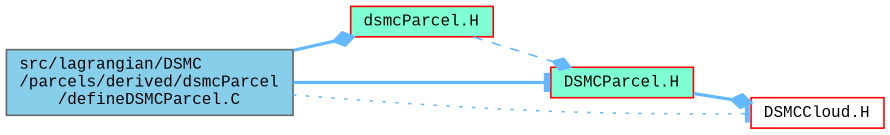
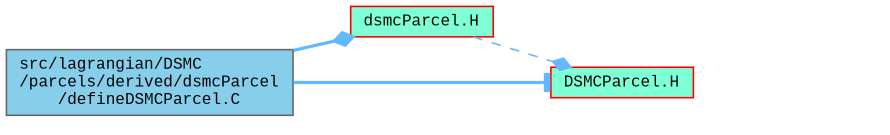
  digraph {
    rankdir=LR
    fontname="Liberation Mono"
    node [color=red fillcolor=aquamarine fontname="Liberation Mono" fontsize=10 shape=box style=filled]
    edge [color=steelblue1 fontname="Liberation Mono" fontsize=10 labelfontname=Helvetica labelfontsize=10 style=bold arrowhead=diamond]
    n1 [color=gray40 fillcolor=skyblue fontcolor=black height=0.2 label="src/lagrangian/DSMC\l/parcels/derived/dsmcParcel\l/defineDSMCParcel.C" width=0.4]
    n2 [height=0.2 label="dsmcParcel.H" width=0.4]
    n3 [height=0.2 label="DSMCParcel.H" width=0.4]
-   n4 [fillcolor=white height=0.2 label="DSMCCloud.H" width=0.4]
    n1 -> n2
    n1 -> n3 [arrowhead=tee]
-   n1 -> n4 [style=dotted arrowhead=tee]
    n2 -> n3 [style=dashed]
-   n3 -> n4
  }
